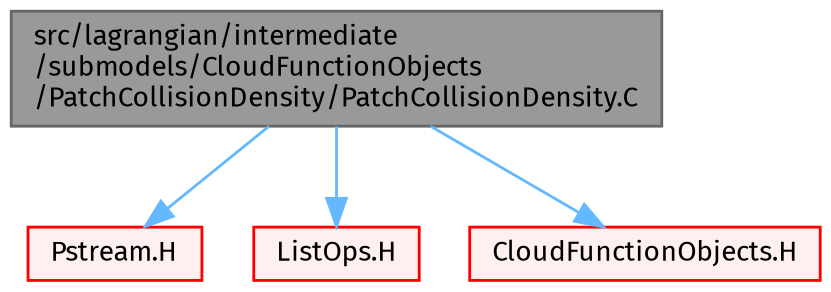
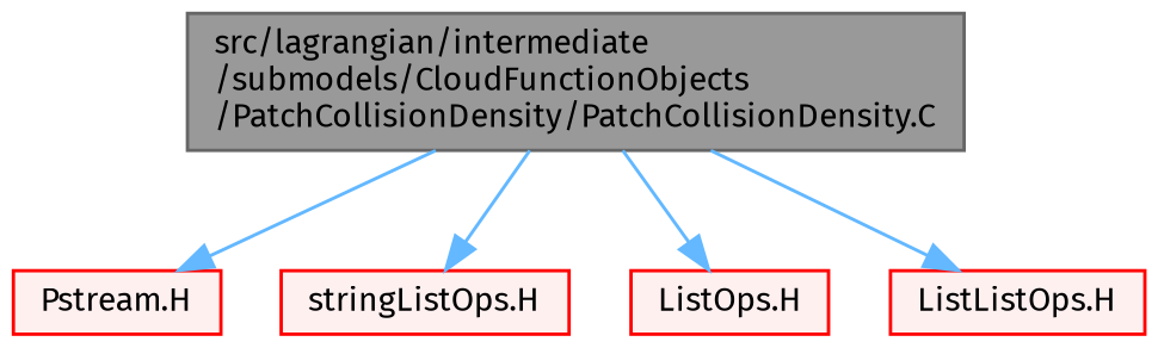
  digraph {
    fontname="Fira Sans"
    node [color=red fillcolor="#FFF0F0" fontname="Fira Sans" fontsize=10 shape=box style=filled]
    edge [color=steelblue1 fontname="Fira Sans" fontsize=10 labelfontname=Helvetica labelfontsize=10 style=solid]
    n1 [color=gray40 fillcolor=grey60 fontcolor=black height=0.2 label="src/lagrangian/intermediate\l/submodels/CloudFunctionObjects\l/PatchCollisionDensity/PatchCollisionDensity.C" width=0.4]
    n2 [height=0.2 label="Pstream.H" width=0.4]
+   n3 [height=0.2 label="stringListOps.H" width=0.4]
    n4 [height=0.2 label="ListOps.H" width=0.4]
-   n5 [height=0.2 label="CloudFunctionObjects.H" width=0.4]
+   n5 [height=0.2 label="ListListOps.H" width=0.4]
    n1 -> n2
+   n1 -> n3
    n1 -> n4
    n1 -> n5
  }
